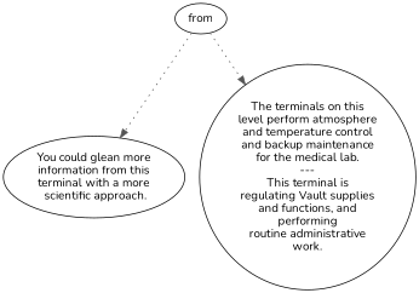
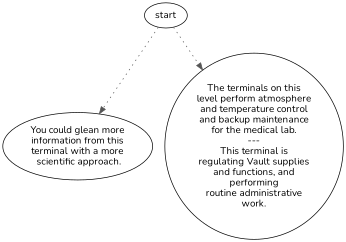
  digraph {
    fontname=Nunito
    node [color="#000000" fillcolor="#FFFFFF" style=filled fontname=Nunito]
    edge [color="#555555" style=dotted fontname=Nunito]
-   start [label=from]
+   start
    n2 [label="You could glean more\ninformation from this\nterminal with a more\n scientific approach."]
    n3 [label="The terminals on this\nlevel perform atmosphere\nand temperature control\nand backup maintenance\nfor the medical lab.\n---\nThis terminal is\nregulating Vault supplies\nand functions, and\nperforming\nroutine administrative\nwork."]
    start -> n2
    start -> n3
  }
